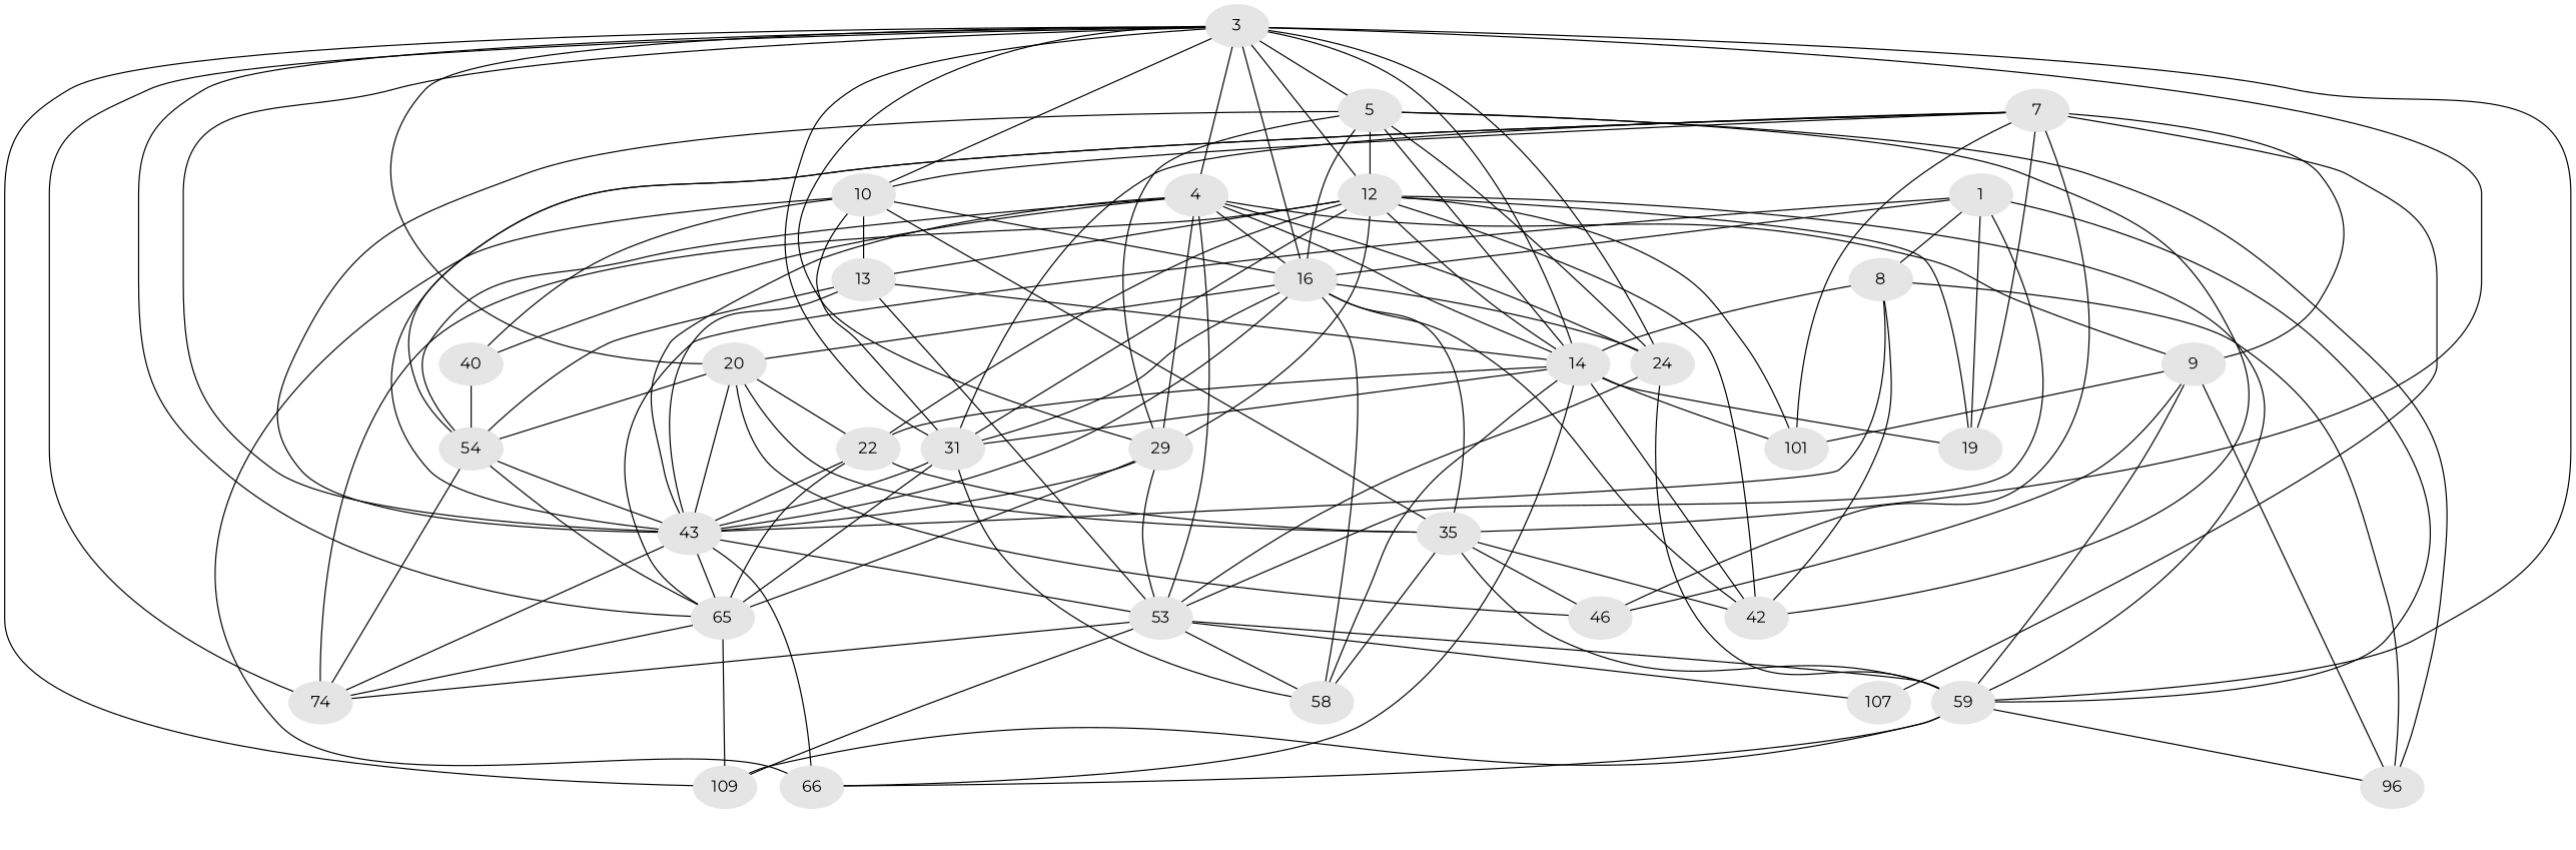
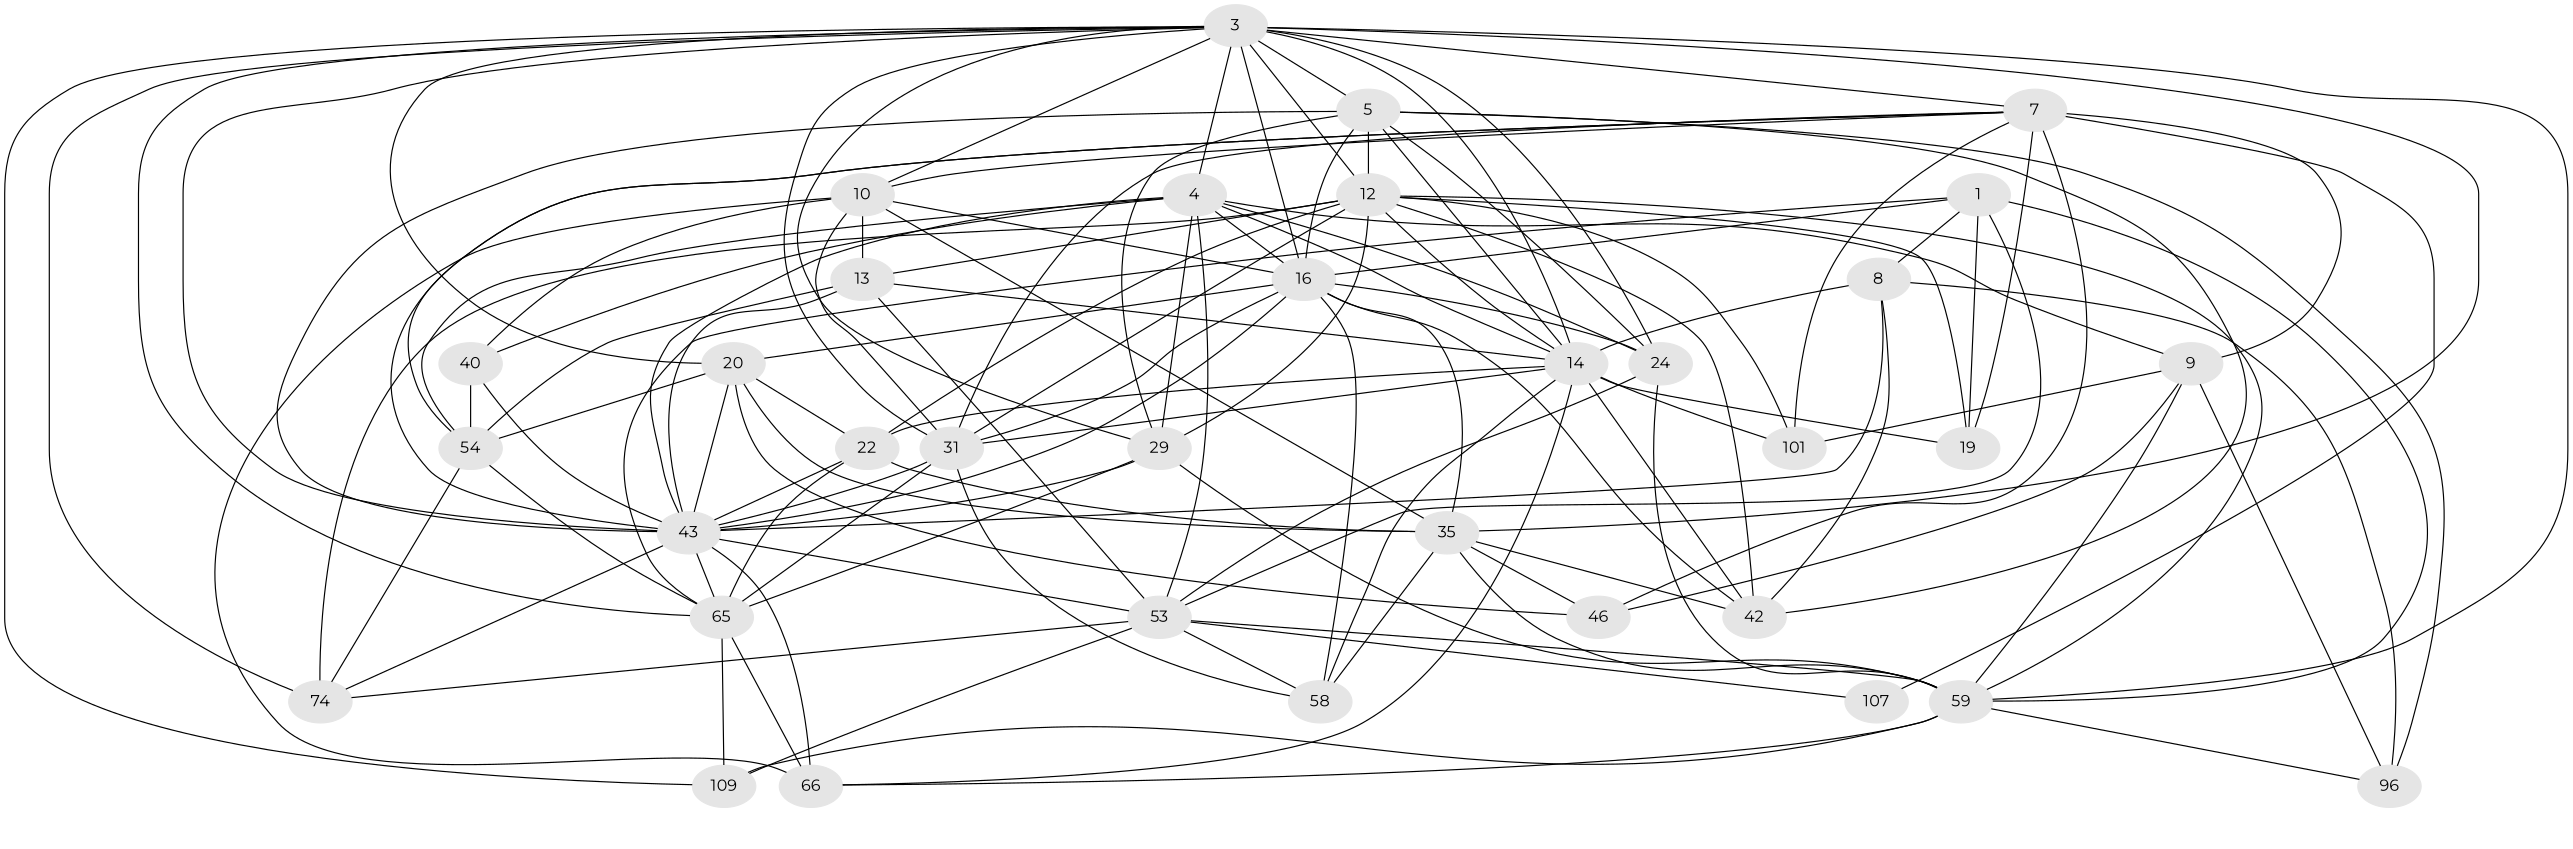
  graph {
    fontname=Montserrat
    node [color=gray90 fontname=Montserrat style=filled]
    edge [fontname=Montserrat]
    1 [super="+2"]
    8 [super="+18"]
    16 [super="+26+37+28"]
    19
    n5 [label=53 super="+104+80+103"]
    59 [super="+90+84+86"]
    65 [super="+85+68"]
    14 [super="+36+27+99"]
    43 [super="+78+71+49+50"]
    42 [super="+83"]
    96
    20 [super="+64+62"]
    24 [super="+112"]
    31 [super="+108+63"]
    35 [super="+102+81"]
    58 [super="+113"]
    74 [super="+87"]
    109
    107
    66
    3 [super="+89+77+15+30"]
    4 [super="+34+38"]
    5 [super="+47+48"]
    7 [super="+114+11+21"]
    10 [super="+17+32"]
    12 [super="+111+39+23"]
    29 [super="+45+79"]
    9 [super="+41"]
    40 [super="+70"]
    54 [super="+60+105"]
    46
    101
    13 [super="+92"]
    22 [super="+72+75"]
    1 -- 8
    1 -- 16
    1 -- 19
    1 -- n5
    1 -- 59
    1 -- 65
    8 -- 14
    8 -- 43 [weight=2]
    8 -- 42
    8 -- 96
    16 -- 43
    16 -- 42
    16 -- 20
    16 -- 24
    16 -- 31
    16 -- 35
    16 -- 58
    n5 -- 59
    n5 -- 58
    n5 -- 74
    n5 -- 109
    n5 -- 107
    59 -- 96
    59 -- 109
    59 -- 66
-   65 -- 74
+   65 -- 66
    65 -- 109
    14 -- 19
    14 -- 42
    14 -- 31
    14 -- 58
    14 -- 66
    14 -- 101
    14 -- 22
    43 -- n5
    43 -- 65
    43 -- 74
    43 -- 66
    20 -- 43
    20 -- 35
    20 -- 54
    20 -- 46
    20 -- 22 [weight=2]
    24 -- n5
    24 -- 59
    31 -- 65
    31 -- 43
    31 -- 58
    35 -- 59
    35 -- 42
    35 -- 58 [weight=2]
    35 -- 46
    3 -- 16
    3 -- 59
    3 -- 65
    3 -- 14
    3 -- 43 [weight=2]
    3 -- 20
    3 -- 24
    3 -- 31
    3 -- 35
    3 -- 74
    3 -- 109
    3 -- 4
    3 -- 5 [weight=2]
+   3 -- 7
    3 -- 10
    3 -- 12 [weight=2]
    3 -- 29
    4 -- 16
    4 -- n5
    4 -- 14
    4 -- 43
    4 -- 24
    4 -- 29
    4 -- 9
    4 -- 40
    4 -- 54
    5 -- 16
    5 -- 14
    5 -- 43
    5 -- 42
    5 -- 96
    5 -- 24
    5 -- 12
    5 -- 29
    7 -- 19
    7 -- 43
    7 -- 31
    7 -- 107 [weight=3]
    7 -- 10
    7 -- 9
    7 -- 54
    7 -- 46
    7 -- 101
    10 -- 16
    10 -- 31
    10 -- 35
    10 -- 66
    10 -- 40
    10 -- 13
    12 -- 19
    12 -- 59
    12 -- 14 [weight=2]
    12 -- 42
    12 -- 31 [weight=2]
    12 -- 74
    12 -- 29 [weight=2]
    12 -- 101
    12 -- 13
    12 -- 22
-   29 -- n5 [weight=2]
+   29 -- 59 [weight=2]
    29 -- 65
    29 -- 43 [weight=2]
    9 -- 59
    9 -- 96
    9 -- 46
    9 -- 101
-   54 -- 43 [weight=2]
+   40 -- 43 [weight=2]
    40 -- 54 [weight=2]
    54 -- 65
    54 -- 74
    13 -- n5
    13 -- 14
    13 -- 43
    13 -- 54
    22 -- 65 [weight=2]
    22 -- 43
    22 -- 35
  }
